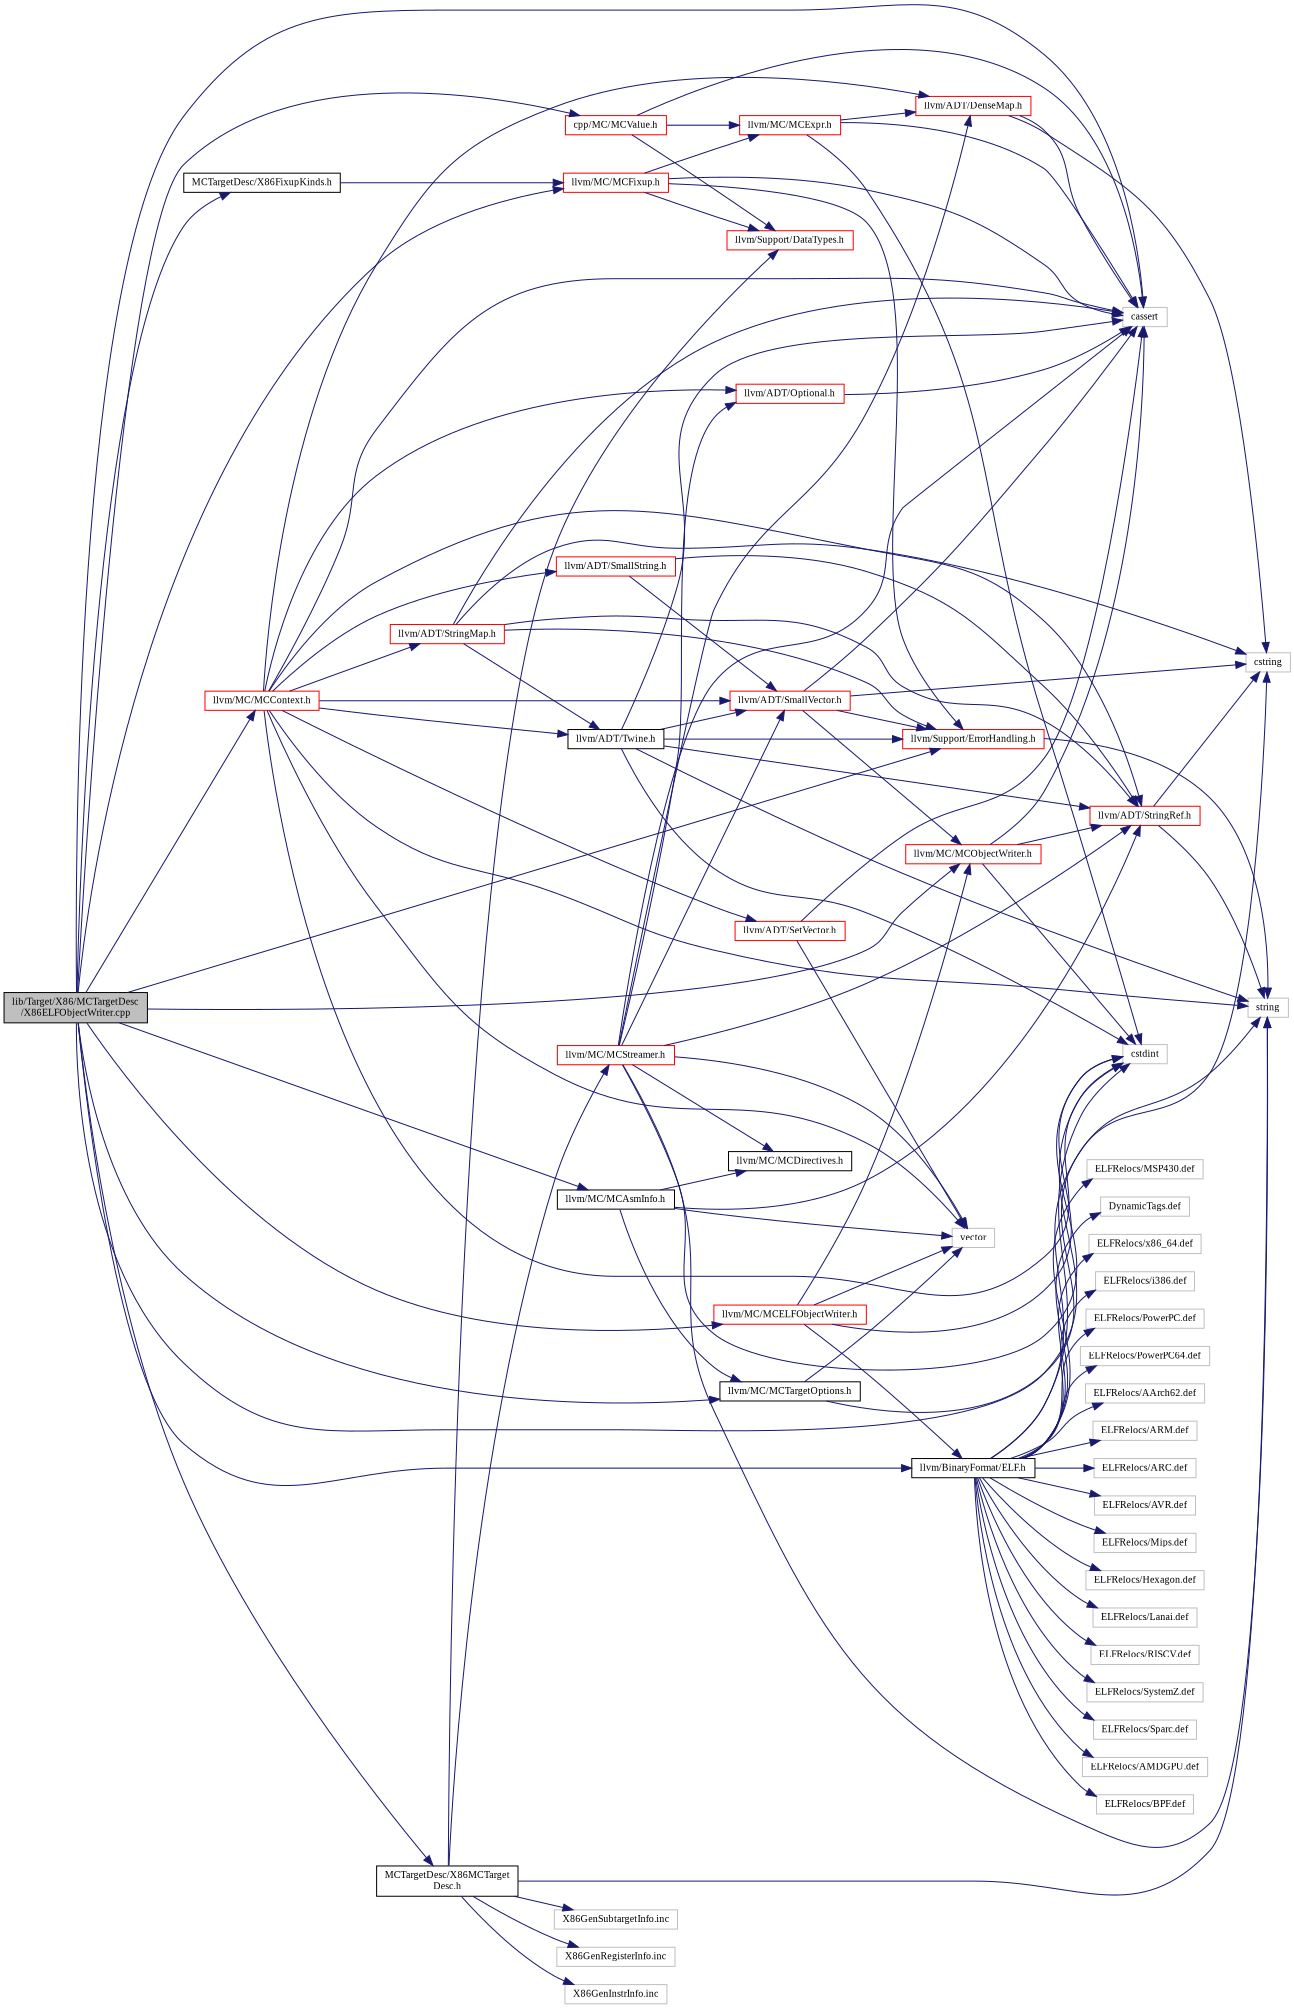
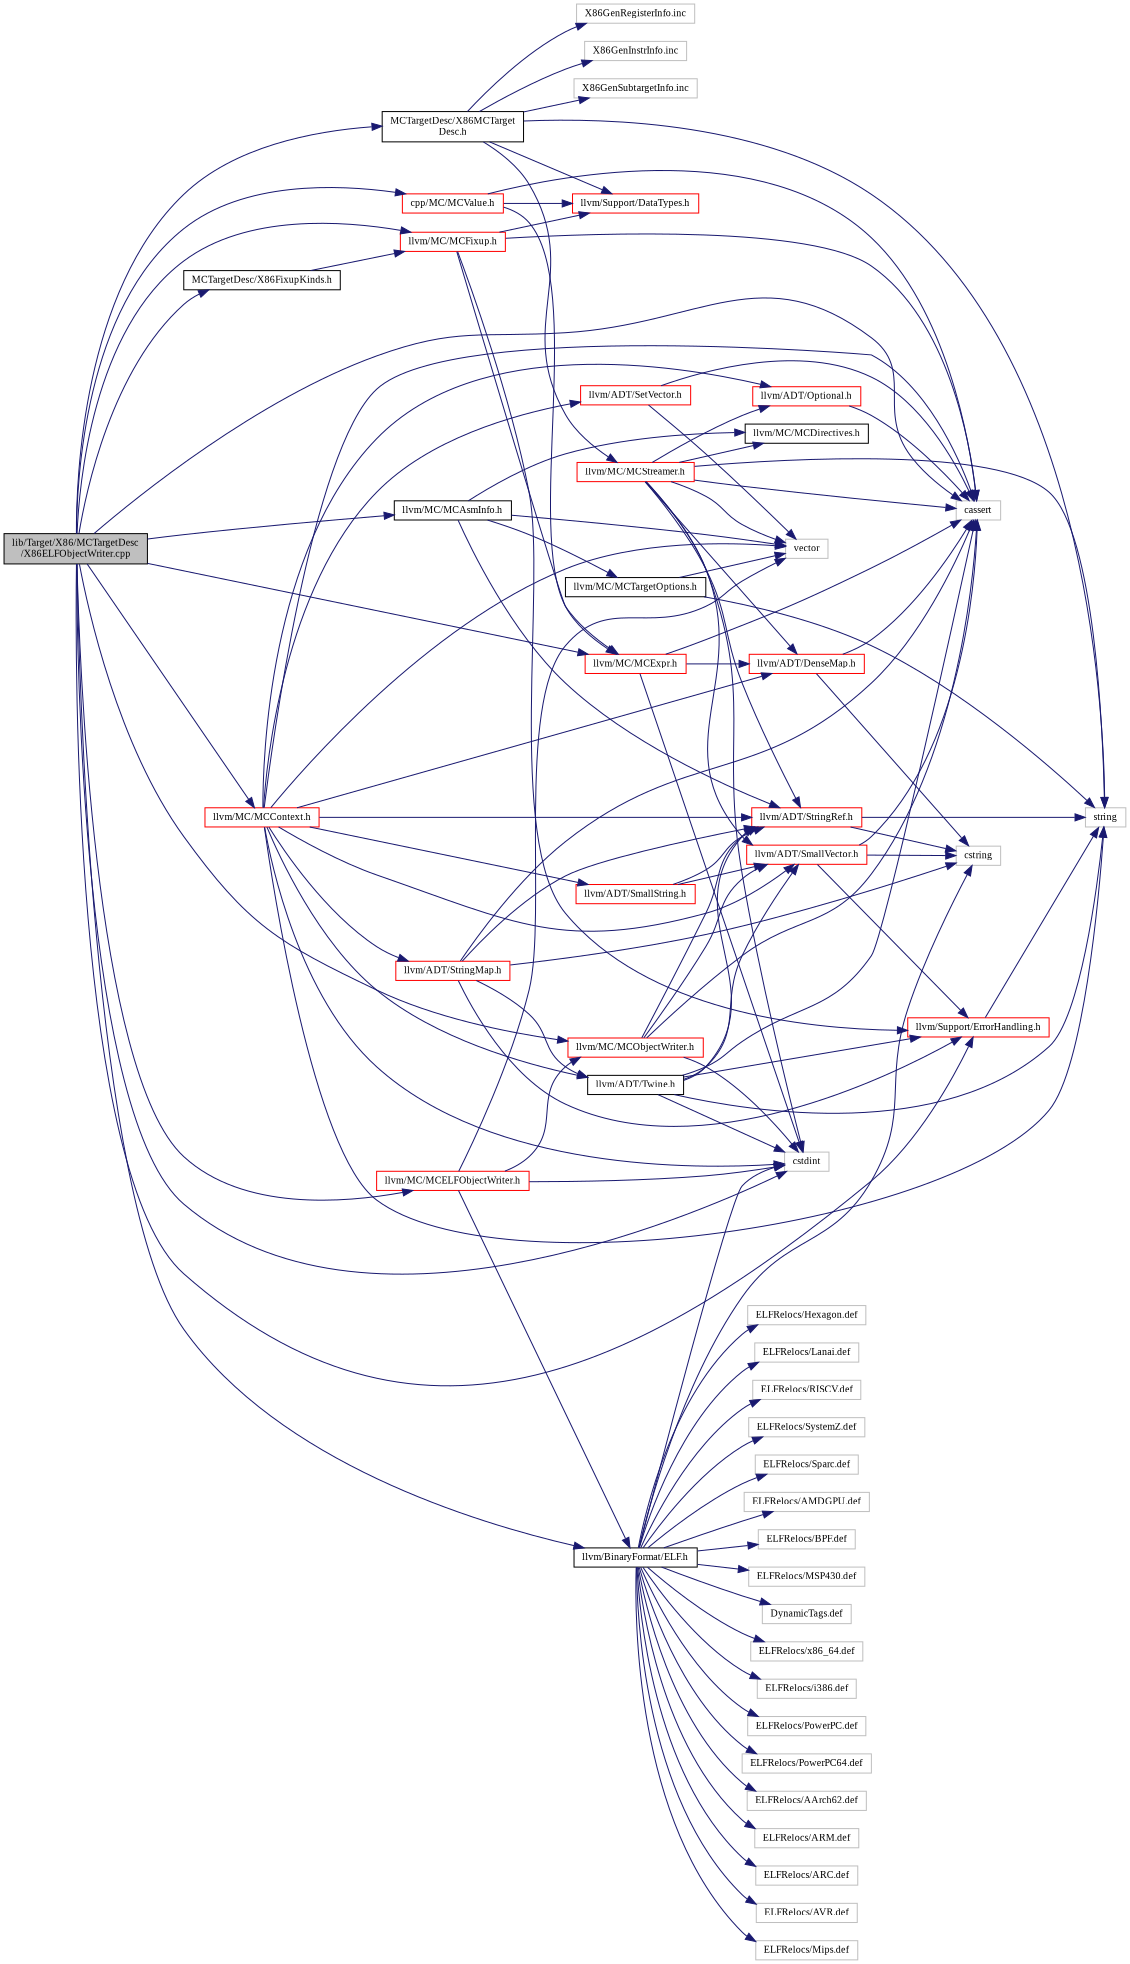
  digraph {
    fontname="Liberation Serif"
    rankdir=LR
    node [color=grey75 fontname="Liberation Serif" fontsize=10 shape=box]
    edge [color=midnightblue fontname="Liberation Serif" fontsize=10 labelfontname=Helvetica labelfontsize=10 style=solid]
    n1 [color=black fillcolor=grey75 fontcolor=black height=0.2 label="lib/Target/X86/MCTargetDesc\l/X86ELFObjectWriter.cpp" style=filled width=0.4]
    n2 [color=black height=0.2 label="MCTargetDesc/X86FixupKinds.h" width=0.4]
    n3 [color=red height=0.2 label="llvm/MC/MCFixup.h" width=0.4]
    n4 [color=red height=0.2 label="llvm/MC/MCExpr.h" width=0.4]
    n5 [height=0.2 label=cassert width=0.4]
    n6 [height=0.2 label=cstdint width=0.4]
    n7 [color=red height=0.2 label="llvm/Support/ErrorHandling.h" width=0.4]
    n8 [color=black height=0.2 label="MCTargetDesc/X86MCTarget\lDesc.h" width=0.4]
    n9 [color=black height=0.2 label="llvm/BinaryFormat/ELF.h" width=0.4]
    n10 [color=black height=0.2 label="llvm/MC/MCAsmInfo.h" width=0.4]
    n11 [color=red height=0.2 label="llvm/MC/MCContext.h" width=0.4]
    n12 [color=red height=0.2 label="llvm/MC/MCELFObjectWriter.h" width=0.4]
    n13 [color=red height=0.2 label="llvm/MC/MCObjectWriter.h" width=0.4]
    n14 [color=red height=0.2 label="cpp/MC/MCValue.h" width=0.4]
    n15 [color=red height=0.2 label="llvm/Support/DataTypes.h" width=0.4]
    n16 [color=red height=0.2 label="llvm/ADT/DenseMap.h" width=0.4]
    n17 [height=0.2 label=string width=0.4]
    n18 [color=red height=0.2 label="llvm/MC/MCStreamer.h" width=0.4]
    n19 [height=0.2 label="X86GenRegisterInfo.inc" width=0.4]
    n20 [height=0.2 label="X86GenInstrInfo.inc" width=0.4]
    n21 [height=0.2 label="X86GenSubtargetInfo.inc" width=0.4]
    n22 [height=0.2 label=cstring width=0.4]
    n23 [height=0.2 label="ELFRelocs/x86_64.def" width=0.4]
    n24 [height=0.2 label="ELFRelocs/i386.def" width=0.4]
    n25 [height=0.2 label="ELFRelocs/PowerPC.def" width=0.4]
    n26 [height=0.2 label="ELFRelocs/PowerPC64.def" width=0.4]
    n27 [height=0.2 label="ELFRelocs/AArch62.def" width=0.4]
    n28 [height=0.2 label="ELFRelocs/ARM.def" width=0.4]
    n29 [height=0.2 label="ELFRelocs/ARC.def" width=0.4]
    n30 [height=0.2 label="ELFRelocs/AVR.def" width=0.4]
    n31 [height=0.2 label="ELFRelocs/Mips.def" width=0.4]
    n32 [height=0.2 label="ELFRelocs/Hexagon.def" width=0.4]
    n33 [height=0.2 label="ELFRelocs/Lanai.def" width=0.4]
    n34 [height=0.2 label="ELFRelocs/RISCV.def" width=0.4]
    n35 [height=0.2 label="ELFRelocs/SystemZ.def" width=0.4]
    n36 [height=0.2 label="ELFRelocs/Sparc.def" width=0.4]
    n37 [height=0.2 label="ELFRelocs/AMDGPU.def" width=0.4]
    n38 [height=0.2 label="ELFRelocs/BPF.def" width=0.4]
    n39 [height=0.2 label="ELFRelocs/MSP430.def" width=0.4]
    n40 [height=0.2 label="DynamicTags.def" width=0.4]
    n41 [color=red height=0.2 label="llvm/ADT/StringRef.h" width=0.4]
    n42 [color=black height=0.2 label="llvm/MC/MCDirectives.h" width=0.4]
    n43 [height=0.2 label=vector width=0.4]
    n44 [color=black height=0.2 label="llvm/MC/MCTargetOptions.h" width=0.4]
    n45 [color=red height=0.2 label="llvm/ADT/Optional.h" width=0.4]
    n46 [color=red height=0.2 label="llvm/ADT/SmallVector.h" width=0.4]
    n47 [color=red height=0.2 label="llvm/ADT/SetVector.h" width=0.4]
    n48 [color=red height=0.2 label="llvm/ADT/SmallString.h" width=0.4]
    n49 [color=red height=0.2 label="llvm/ADT/StringMap.h" width=0.4]
    n50 [color=black height=0.2 label="llvm/ADT/Twine.h" width=0.4]
    n1 -> n2
    n1 -> n3
-   n1 -> n44
+   n1 -> n4
    n1 -> n5
    n1 -> n6
    n1 -> n7
    n1 -> n8
    n1 -> n9
    n1 -> n10
    n1 -> n11
    n1 -> n12
    n1 -> n13
    n1 -> n14
    n2 -> n3
    n3 -> n4
    n3 -> n5
    n3 -> n7
    n3 -> n15
    n4 -> n5
    n4 -> n6
    n4 -> n16
    n7 -> n17
    n8 -> n15
    n8 -> n17
    n8 -> n18
    n8 -> n19
    n8 -> n20
    n8 -> n21
    n9 -> n6
    n9 -> n22
    n9 -> n23
    n9 -> n24
    n9 -> n25
    n9 -> n26
    n9 -> n27
    n9 -> n28
    n9 -> n29
    n9 -> n30
    n9 -> n31
    n9 -> n32
    n9 -> n33
    n9 -> n34
    n9 -> n35
    n9 -> n36
    n9 -> n37
    n9 -> n38
    n9 -> n39
    n9 -> n40
    n10 -> n41
    n10 -> n42
    n10 -> n43
    n10 -> n44
    n11 -> n5
    n11 -> n6
    n11 -> n16
    n11 -> n17
    n11 -> n41
    n11 -> n43
    n11 -> n45
    n11 -> n46
    n11 -> n47
    n11 -> n48
    n11 -> n49
    n11 -> n50
    n12 -> n6
    n12 -> n9
    n12 -> n13
    n12 -> n43
    n13 -> n5
    n13 -> n6
    n13 -> n41
-   n46 -> n13
+   n13 -> n46
    n14 -> n4
    n14 -> n5
    n14 -> n15
    n16 -> n5
    n16 -> n22
    n18 -> n5
    n18 -> n6
    n18 -> n16
    n18 -> n17
    n18 -> n41
    n18 -> n42
    n18 -> n43
    n18 -> n45
    n18 -> n46
    n41 -> n17
    n41 -> n22
    n44 -> n17
    n44 -> n43
    n45 -> n5
    n46 -> n5
    n46 -> n7
    n46 -> n22
    n47 -> n5
    n47 -> n43
    n48 -> n41
    n48 -> n46
    n49 -> n5
    n49 -> n7
    n49 -> n22
    n49 -> n41
    n49 -> n50
    n50 -> n5
    n50 -> n6
    n50 -> n7
    n50 -> n17
    n50 -> n41
    n50 -> n46
  }
